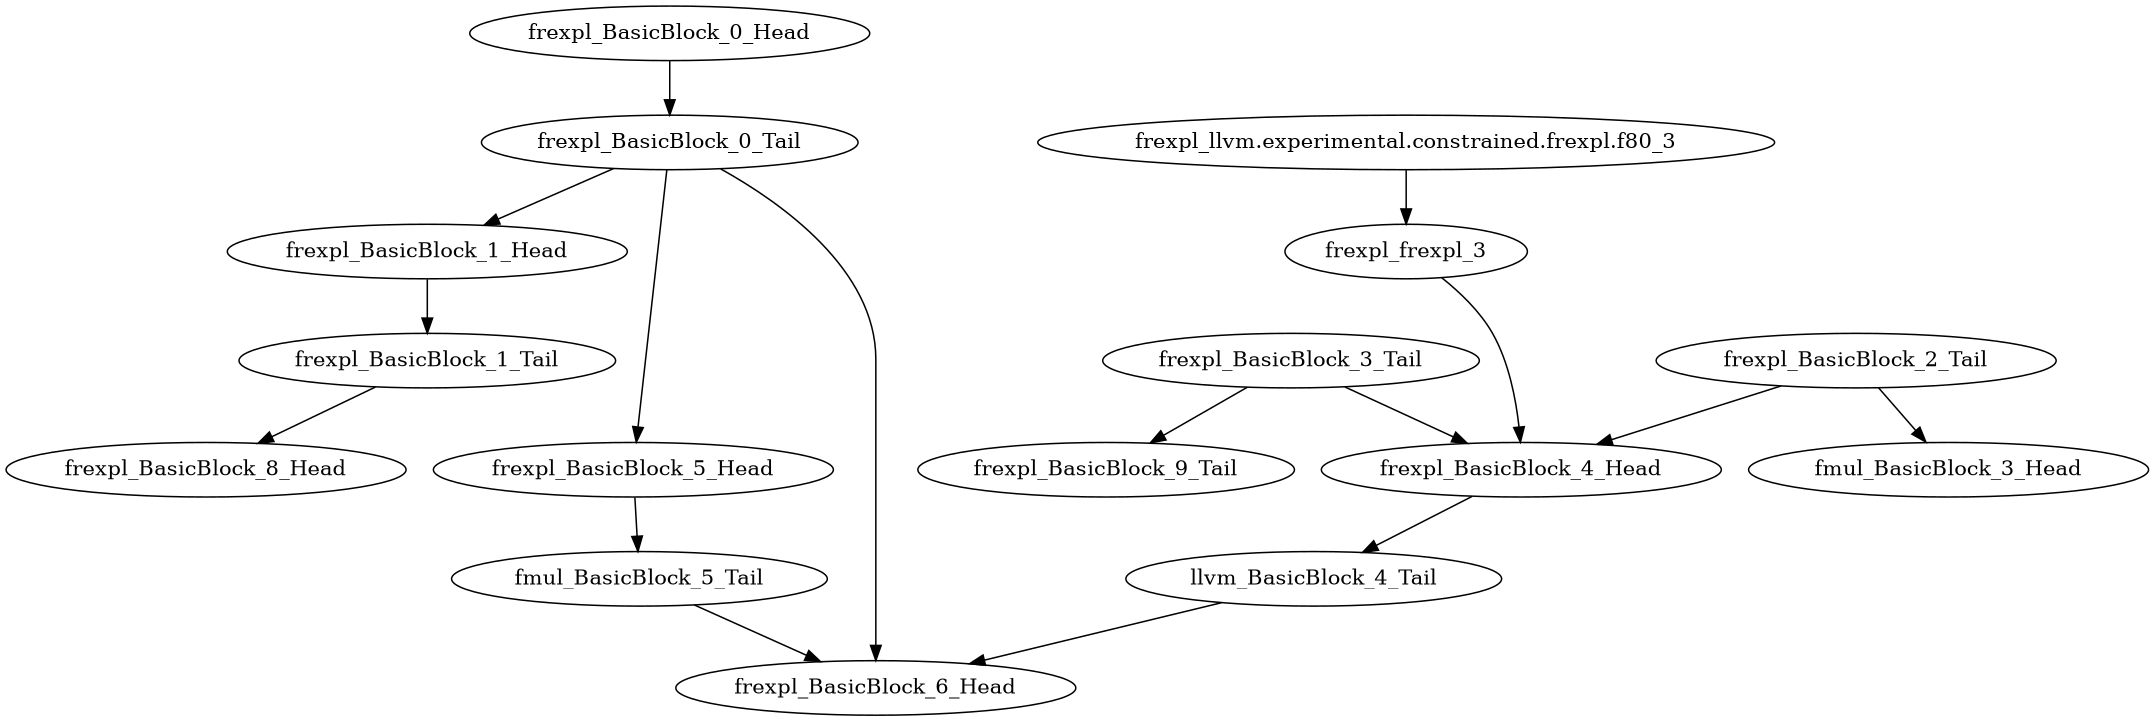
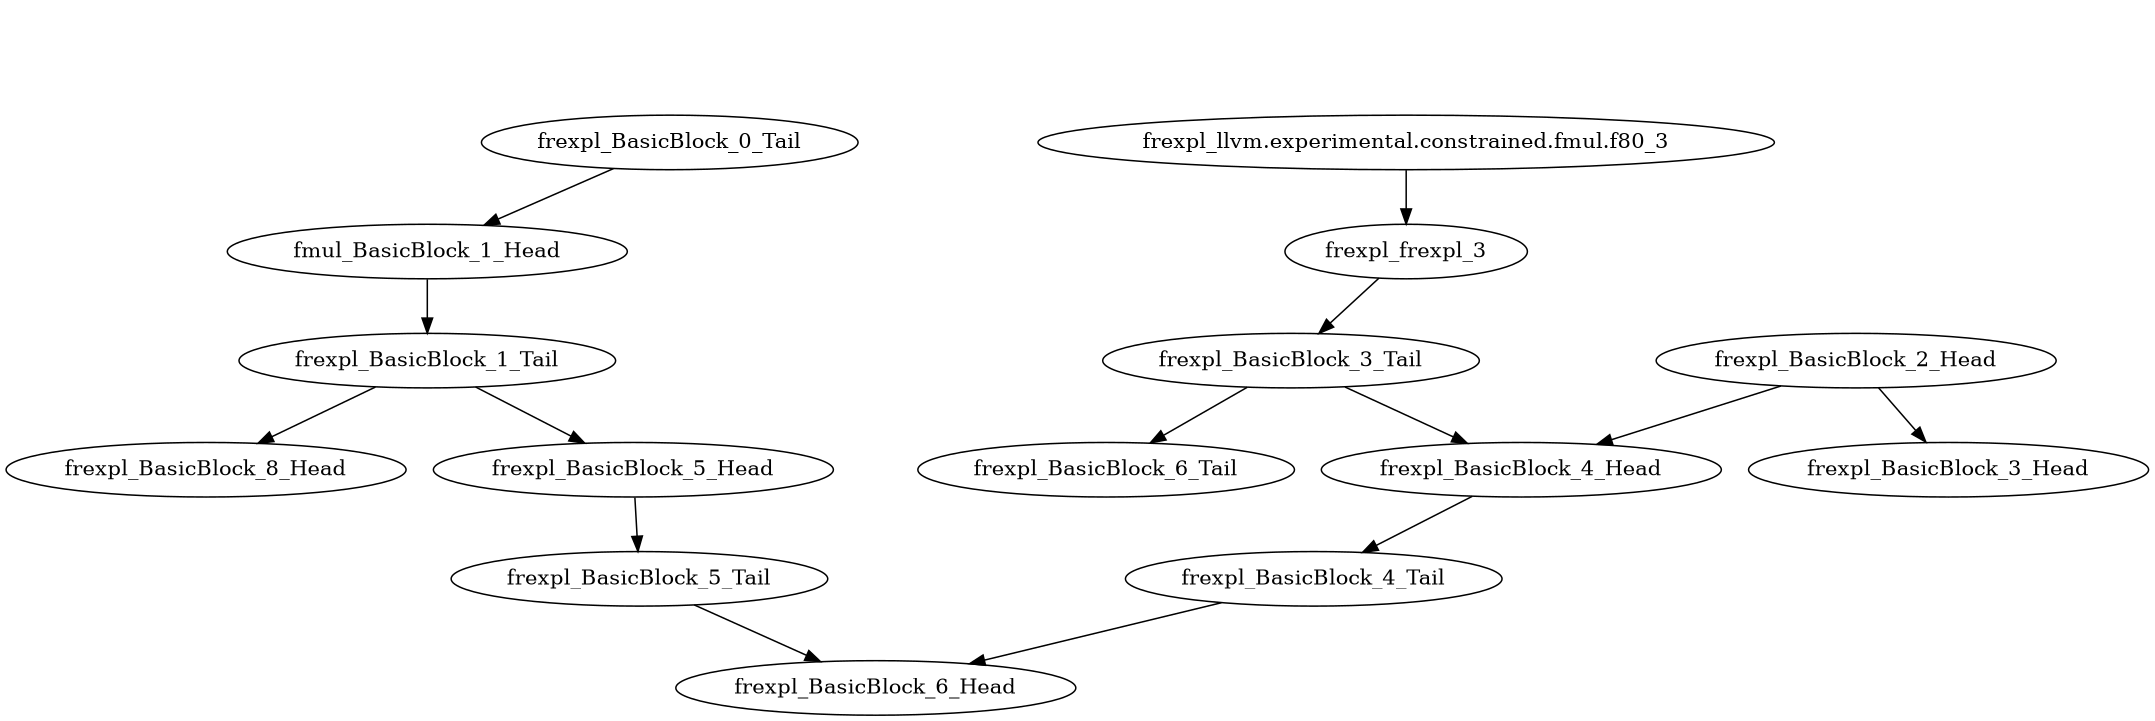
  digraph {
-   frexpl_BasicBlock_5_Tail [label=fmul_BasicBlock_5_Tail]
+   frexpl_BasicBlock_5_Tail
    frexpl_BasicBlock_6_Head
    frexpl_BasicBlock_0_Tail
-   frexpl_BasicBlock_1_Head
+   frexpl_BasicBlock_1_Head [label=fmul_BasicBlock_1_Head]
    frexpl_BasicBlock_1_Tail
    n6 [label=frexpl_BasicBlock_8_Head]
    frexpl_BasicBlock_5_Head
-   frexpl_BasicBlock_4_Tail [label=llvm_BasicBlock_4_Tail]
-   "frexpl_llvm.experimental.constrained.fmul.f80_3" [label="frexpl_llvm.experimental.constrained.frexpl.f80_3"]
+   frexpl_BasicBlock_4_Tail
+   "frexpl_llvm.experimental.constrained.fmul.f80_3"
    frexpl_frexpl_3
    frexpl_BasicBlock_3_Tail
-   frexpl_BasicBlock_2_Tail
-   frexpl_BasicBlock_3_Head [label=fmul_BasicBlock_3_Head]
+   frexpl_BasicBlock_2_Tail [label=frexpl_BasicBlock_2_Head]
+   frexpl_BasicBlock_3_Head
    frexpl_BasicBlock_4_Head
-   frexpl_BasicBlock_6_Tail [label=frexpl_BasicBlock_9_Tail]
-   frexpl_BasicBlock_0_Head
+   frexpl_BasicBlock_6_Tail
    frexpl_BasicBlock_5_Tail -> frexpl_BasicBlock_6_Head
-   frexpl_BasicBlock_0_Tail -> frexpl_BasicBlock_6_Head
    frexpl_BasicBlock_0_Tail -> frexpl_BasicBlock_1_Head
    frexpl_BasicBlock_1_Head -> frexpl_BasicBlock_1_Tail
    frexpl_BasicBlock_1_Tail -> n6
-   frexpl_BasicBlock_0_Tail -> frexpl_BasicBlock_5_Head
+   frexpl_BasicBlock_1_Tail -> frexpl_BasicBlock_5_Head
    frexpl_BasicBlock_5_Head -> frexpl_BasicBlock_5_Tail
    frexpl_BasicBlock_4_Tail -> frexpl_BasicBlock_6_Head
    "frexpl_llvm.experimental.constrained.fmul.f80_3" -> frexpl_frexpl_3
-   frexpl_frexpl_3 -> frexpl_BasicBlock_4_Head
+   frexpl_frexpl_3 -> frexpl_BasicBlock_3_Tail
    frexpl_BasicBlock_3_Tail -> frexpl_BasicBlock_4_Head
    frexpl_BasicBlock_3_Tail -> frexpl_BasicBlock_6_Tail
    frexpl_BasicBlock_2_Tail -> frexpl_BasicBlock_3_Head
    frexpl_BasicBlock_2_Tail -> frexpl_BasicBlock_4_Head
    frexpl_BasicBlock_4_Head -> frexpl_BasicBlock_4_Tail
-   frexpl_BasicBlock_0_Head -> frexpl_BasicBlock_0_Tail
  }
